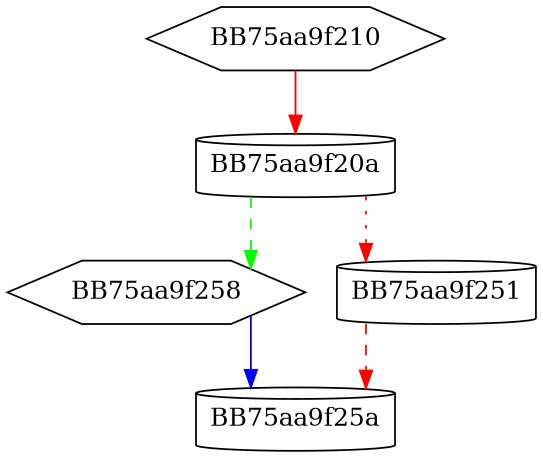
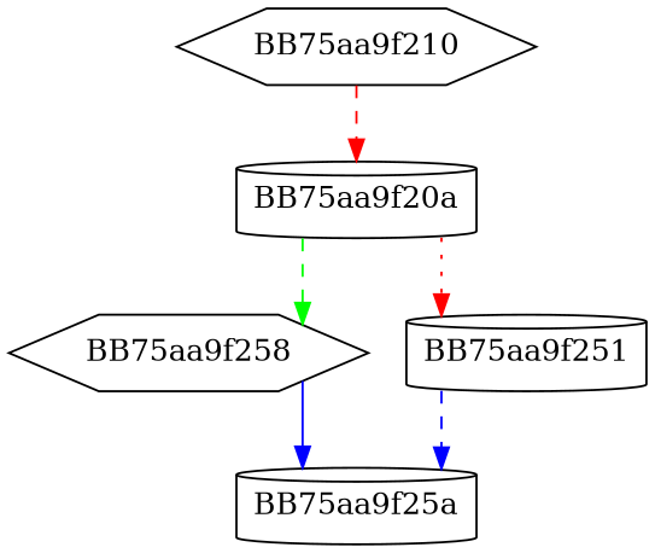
  digraph {
    splines=ortho
    node [shape=cylinder]
    edge [color=red style=solid]
    BB75aa9f210 [shape=hexagon]
    n2 [label=BB75aa9f20a]
    BB75aa9f258 [shape=hexagon]
    BB75aa9f25a
    BB75aa9f251
-   BB75aa9f210 -> n2
+   BB75aa9f210 -> n2 [style=dashed]
    n2 -> BB75aa9f258 [color=green style=dashed]
    n2 -> BB75aa9f251 [style=dotted]
    BB75aa9f258 -> BB75aa9f25a [color=blue]
-   BB75aa9f251 -> BB75aa9f25a [style=dashed]
+   BB75aa9f251 -> BB75aa9f25a [color=blue style=dashed]
  }
